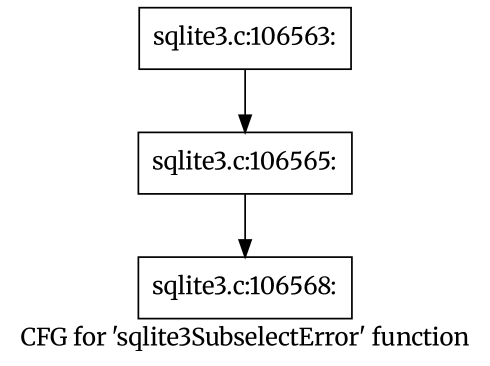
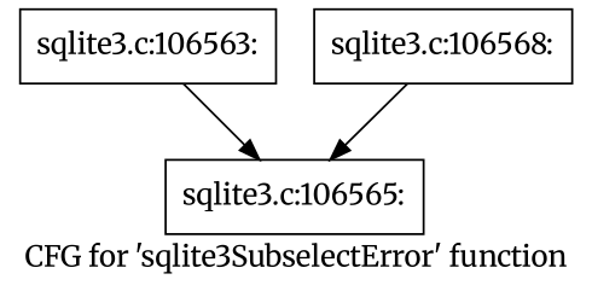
  digraph {
    fontname=Merriweather
    label="CFG for 'sqlite3SubselectError' function"
    node [fontname=Merriweather shape=record]
    edge [fontname=Merriweather]
    n1 [label="{sqlite3.c:106563:}"]
    n2 [label="{sqlite3.c:106565:}"]
    n3 [label="{sqlite3.c:106568:}"]
    n1 -> n2
-   n2 -> n3
+   n3 -> n2
  }
